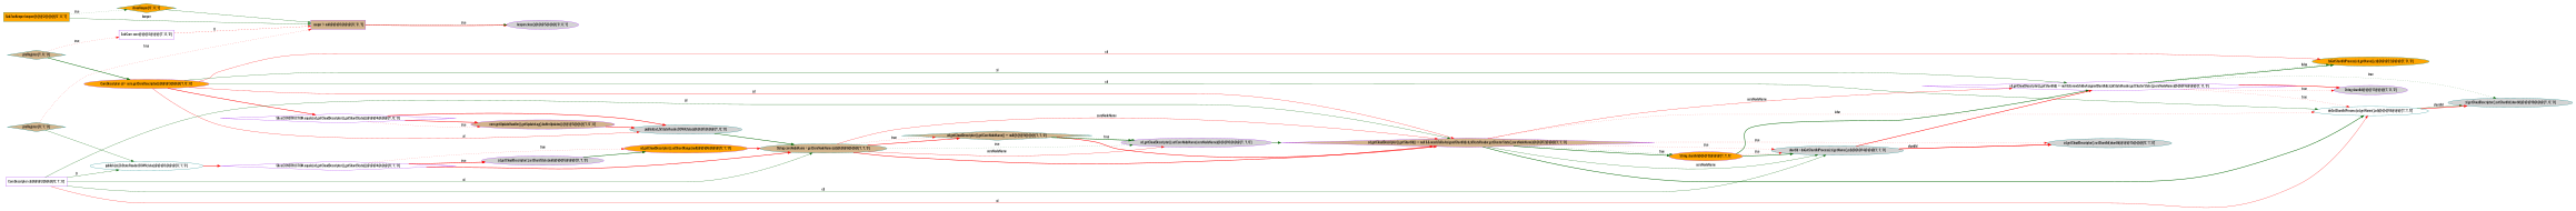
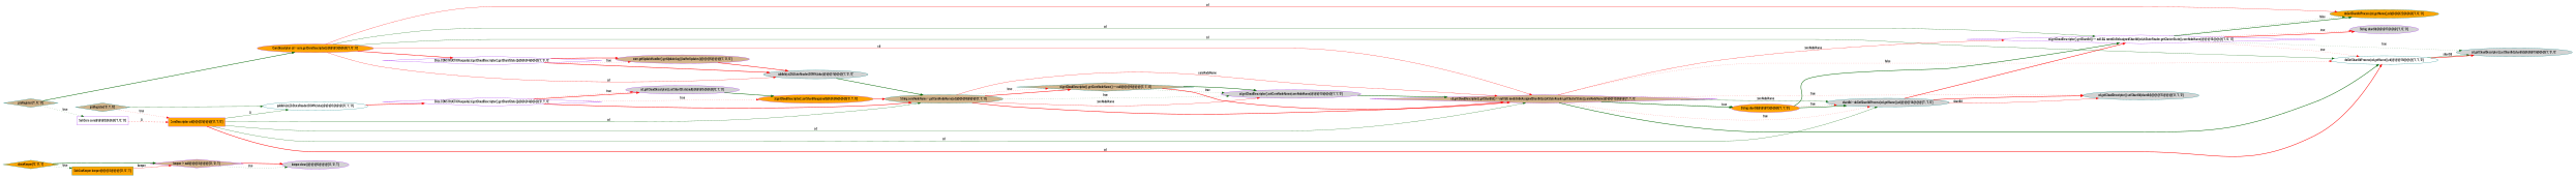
  digraph {
    fontname=Oswald
    rankdir=LR
    node [color=purple fillcolor=lightgrey fontname=Oswald shape=ellipse style=filled]
    edge [color=red fontname=Oswald style=bold]
    n1 [color=teal fillcolor=orange label="closeKeeper['0', '0', '1']" shape=diamond]
-   n2 [fillcolor=tan label="keeper != null@@@3@@@['0', '0', '1']" shape=box]
+   n2 [fillcolor=tan label="keeper != null@@@3@@@['0', '0', '1']" shape=diamond]
    n3 [color=teal fillcolor=orange label="SolrZooKeeper keeper@@@2@@@['0', '0', '1']" shape=box]
    n4 [label="keeper.close()@@@5@@@['0', '0', '1']"]
    n5 [fillcolor=orange label="CoreDescriptor cd = core.getCoreDescriptor()@@@3@@@['1', '0', '0']"]
    n6 [fillcolor=tan label="cd.getCloudDescriptor().getShardId() == null && needsToBeAssignedShardId(cd,zkStateReader.getClusterState(),coreNodeName)@@@12@@@['1', '1', '0']" shape=diamond]
    n7 [fillcolor=white label="Slice.CONSTRUCTION.equals(cd.getCloudDescriptor().getShardState())@@@4@@@['1', '0', '0']" shape=diamond]
    n8 [color=teal label="publish(cd,ZkStateReader.DOWN,false)@@@7@@@['1', '0', '0']"]
    n9 [color=teal fillcolor=white label="doGetShardIdProcess(cd.getName(),cd)@@@18@@@['1', '1', '0']"]
    n10 [color=teal fillcolor=orange label="doGetShardIdProcess(cd.getName(),cd)@@@22@@@['1', '0', '0']"]
    n11 [fillcolor=white label="cd.getCloudDescriptor().getShardId() == null && needsToBeAssignedShardId(cd,zkStateReader.getClusterState(),coreNodeName)@@@16@@@['1', '0', '0']" shape=diamond]
    n12 [color=teal label="cd.getCloudDescriptor().setShardId(shardId)@@@15@@@['0', '1', '0']"]
    n13 [fillcolor=orange label="String shardId@@@13@@@['1', '1', '0']"]
    n14 [color=teal label="shardId = doGetShardIdProcess(cd.getName(),cd)@@@14@@@['1', '1', '0']"]
    n15 [fillcolor=tan label="core.getUpdateHandler().getUpdateLog().bufferUpdates()@@@5@@@['1', '0', '0']"]
    n16 [color=teal fillcolor=tan label="String coreNodeName = getCoreNodeName(cd)@@@8@@@['1', '1', '0']"]
    n17 [color=teal label="cd.getCloudDescriptor().setShardId(shardId)@@@19@@@['1', '0', '0']"]
    n18 [label="String shardId@@@17@@@['1', '0', '0']"]
    n19 [fillcolor=white label="Slice.CONSTRUCTION.equals(cd.getCloudDescriptor().getShardState())@@@4@@@['0', '1', '0']" shape=diamond]
    n20 [fillcolor=orange label="cd.getCloudDescriptor().setShardRange(null)@@@6@@@['0', '1', '0']"]
    n21 [label="cd.getCloudDescriptor().setShardState(null)@@@5@@@['0', '1', '0']"]
    n22 [label="cd.getCloudDescriptor().setCoreNodeName(coreNodeName)@@@10@@@['1', '1', '0']"]
    n23 [color=teal fillcolor=tan label="cd.getCloudDescriptor().getCoreNodeName() == null@@@9@@@['1', '1', '0']" shape=diamond]
    n24 [color=teal fillcolor=tan label="preRegister['0', '1', '0']" shape=diamond]
    n25 [color=teal fillcolor=white label="publish(cd,ZkStateReader.DOWN,false)@@@3@@@['0', '1', '0']"]
-   n26 [fillcolor=white label="CoreDescriptor cd@@@2@@@['0', '1', '0']" shape=box]
+   n26 [fillcolor=orange label="CoreDescriptor cd@@@2@@@['0', '1', '0']" shape=box]
    n27 [color=teal fillcolor=tan label="preRegister['1', '0', '0']" shape=diamond]
    n28 [fillcolor=white label="SolrCore core@@@2@@@['1', '0', '0']" shape=box]
-   n1 -> n2 [color=darkgreen style=solid]
-   n3 -> n1 [color=darkgreen label=true style=dotted]
+   n1 -> n2 [color=darkgreen]
+   n1 -> n3 [color=darkgreen label=true style=dotted]
    n2 -> n4
    n2 -> n4 [color=darkgreen label=true style=dotted]
-   n3 -> n2 [color=darkgreen label=keeper style=solid]
+   n3 -> n2 [label=keeper style=solid]
    n5 -> n6 [label=cd style=solid]
    n5 -> n7
    n5 -> n8 [label=cd style=solid]
    n5 -> n9 [color=darkgreen label=cd style=solid]
    n5 -> n10 [label=cd style=solid]
    n5 -> n11 [color=darkgreen label=cd style=solid]
    n6 -> n9 [color=darkgreen]
    n6 -> n9 [label=false style=dotted]
    n6 -> n11 [label=coreNodeName style=solid]
    n6 -> n12 [label=true style=dotted]
    n6 -> n13 [color=darkgreen label=true style=dotted]
    n6 -> n13 [color=darkgreen]
    n6 -> n14 [label=true style=dotted]
    n6 -> n14 [color=darkgreen label=coreNodeName style=solid]
    n7 -> n8
    n7 -> n15
    n7 -> n15 [label=true style=dotted]
    n8 -> n16 [color=darkgreen]
    n9 -> n17 [color=darkgreen label=shardId style=solid]
    n9 -> n17
    n11 -> n9 [label=true style=dotted]
    n11 -> n10 [color=darkgreen label=false style=dotted]
    n11 -> n10 [color=darkgreen]
    n11 -> n17 [color=darkgreen label=true style=dotted]
    n11 -> n18
    n11 -> n18 [label=true style=dotted]
    n13 -> n11 [color=darkgreen]
    n13 -> n14 [color=darkgreen]
    n13 -> n14 [label=true style=dotted]
    n14 -> n11
    n14 -> n12
    n14 -> n12 [label=shardId style=solid]
    n15 -> n8
    n16 -> n6
    n16 -> n6 [label=coreNodeName style=solid]
    n16 -> n22 [color=darkgreen label=true style=dotted]
    n16 -> n22 [label=coreNodeName style=solid]
    n16 -> n23
    n16 -> n23 [label=true style=dotted]
    n19 -> n16
    n19 -> n20 [label=true style=dotted]
    n19 -> n21
    n19 -> n21 [label=true style=dotted]
    n20 -> n16
    n21 -> n20 [color=darkgreen]
    n22 -> n6 [color=darkgreen]
    n23 -> n6
    n23 -> n22 [color=darkgreen]
    n23 -> n22 [color=darkgreen label=true style=dotted]
    n24 -> n25 [color=darkgreen style=solid]
-   n24 -> n2 [label=true style=dotted]
+   n24 -> n26 [label=true style=dotted]
    n25 -> n19
    n26 -> n6 [color=darkgreen label=cd style=solid]
-   n26 -> n9 [label=cd style=solid]
+   n26 -> n9 [label=cd]
    n26 -> n14 [color=darkgreen label=cd style=solid]
    n26 -> n16 [color=darkgreen label=cd style=solid]
    n26 -> n25 [color=darkgreen label=0 style=solid]
    n27 -> n5 [color=darkgreen]
-   n27 -> n28 [label=true style=dotted]
-   n28 -> n2 [label=0 style=dashed]
+   n27 -> n28 [color=darkgreen label=true style=dotted]
+   n28 -> n26 [label=0 style=dashed]
  }
